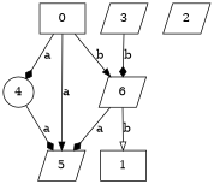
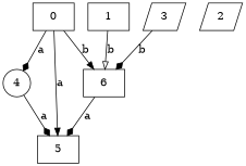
  strict digraph {
    node [shape=box]
    edge [arrowhead=diamond]
    0
    4 [shape=circle]
-   5 [shape=parallelogram]
-   6 [shape=parallelogram]
+   5
+   6
    2 [shape=parallelogram]
    1
    3 [shape=parallelogram]
    0 -> 4 [label=a]
    0 -> 5 [arrowhead=normal label=a]
    0 -> 6 [arrowhead=normal label=b]
    4 -> 5 [label=a]
    6 -> 5 [label=a]
-   6 -> 1 [arrowhead=onormal label=b]
+   1 -> 6 [arrowhead=onormal label=b]
    3 -> 6 [label=b]
  }
